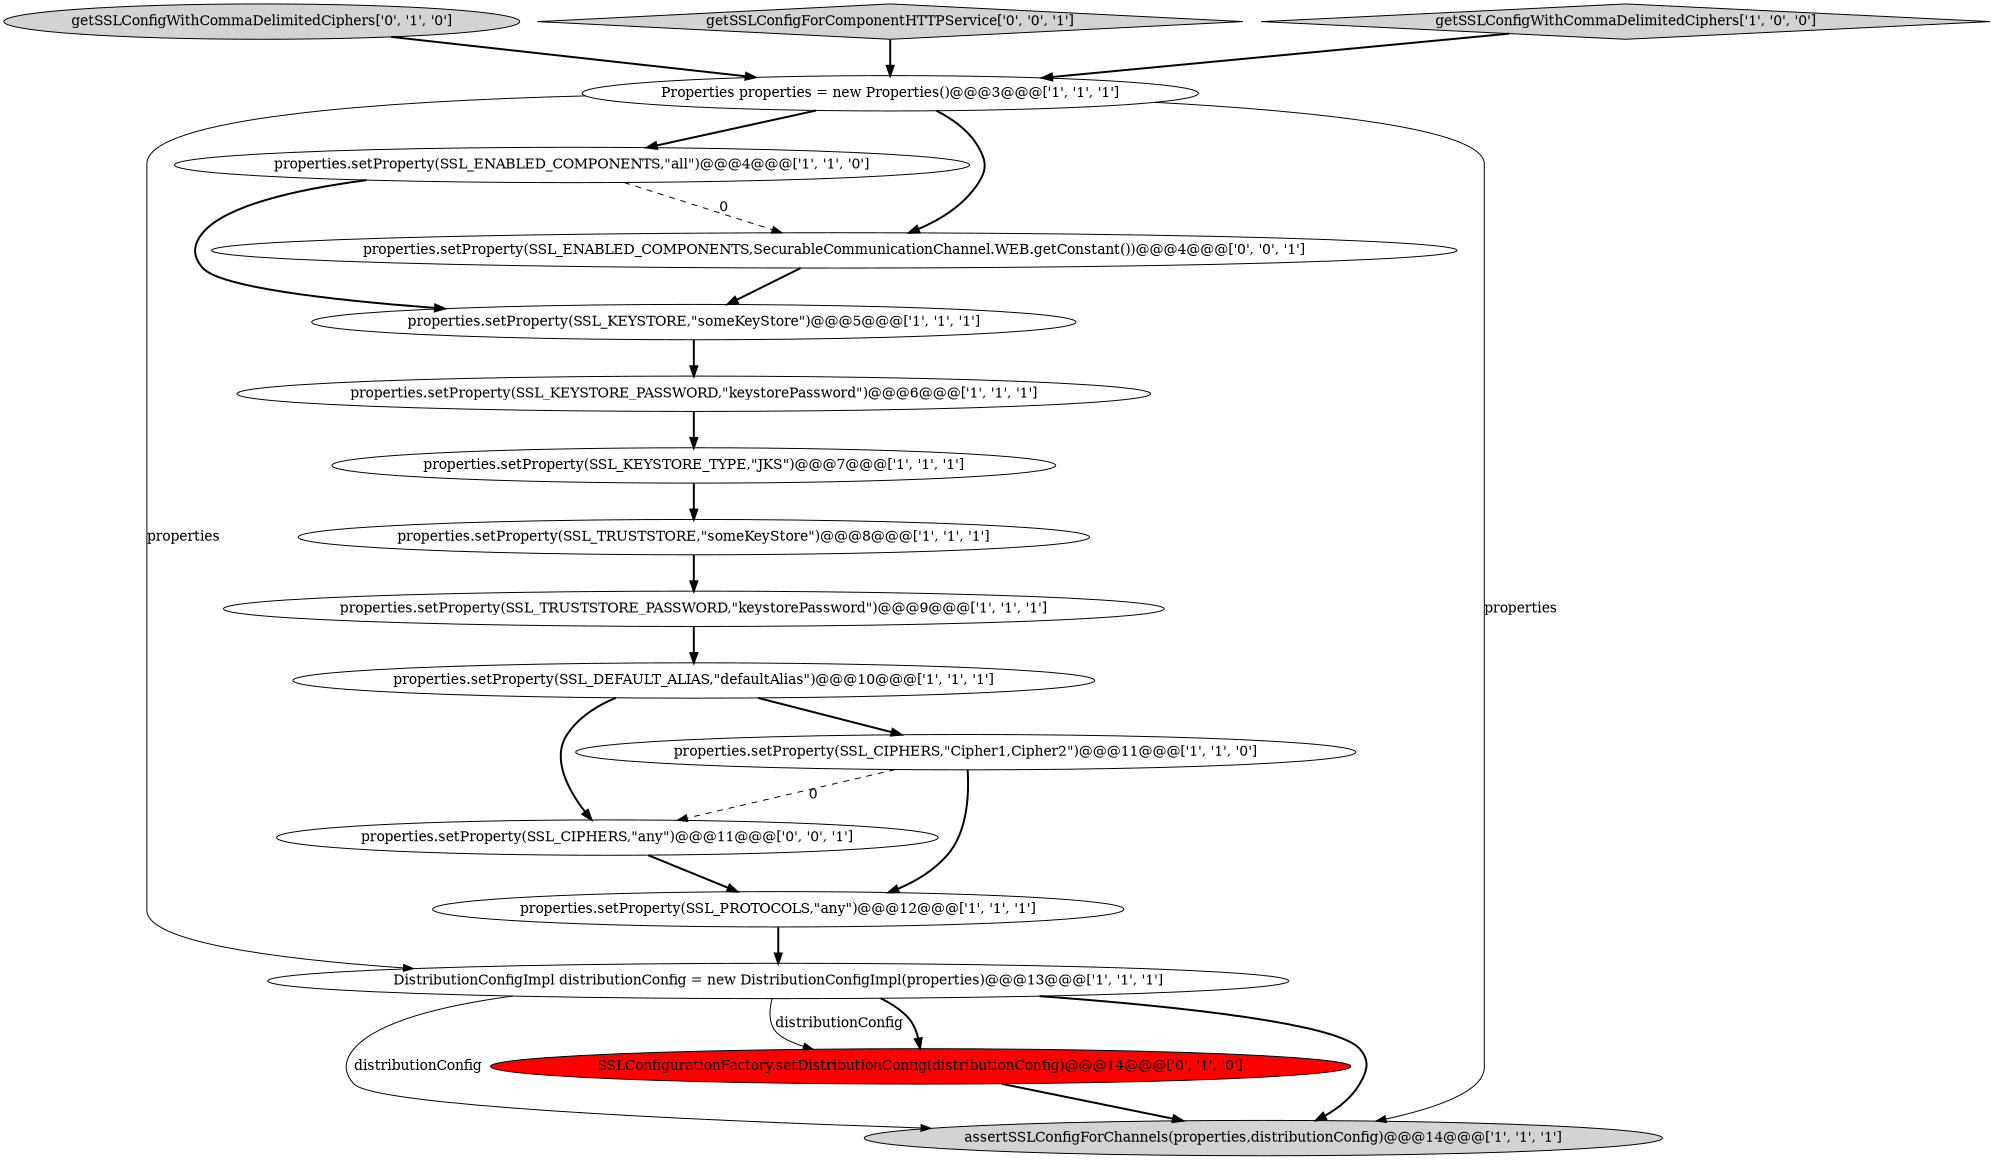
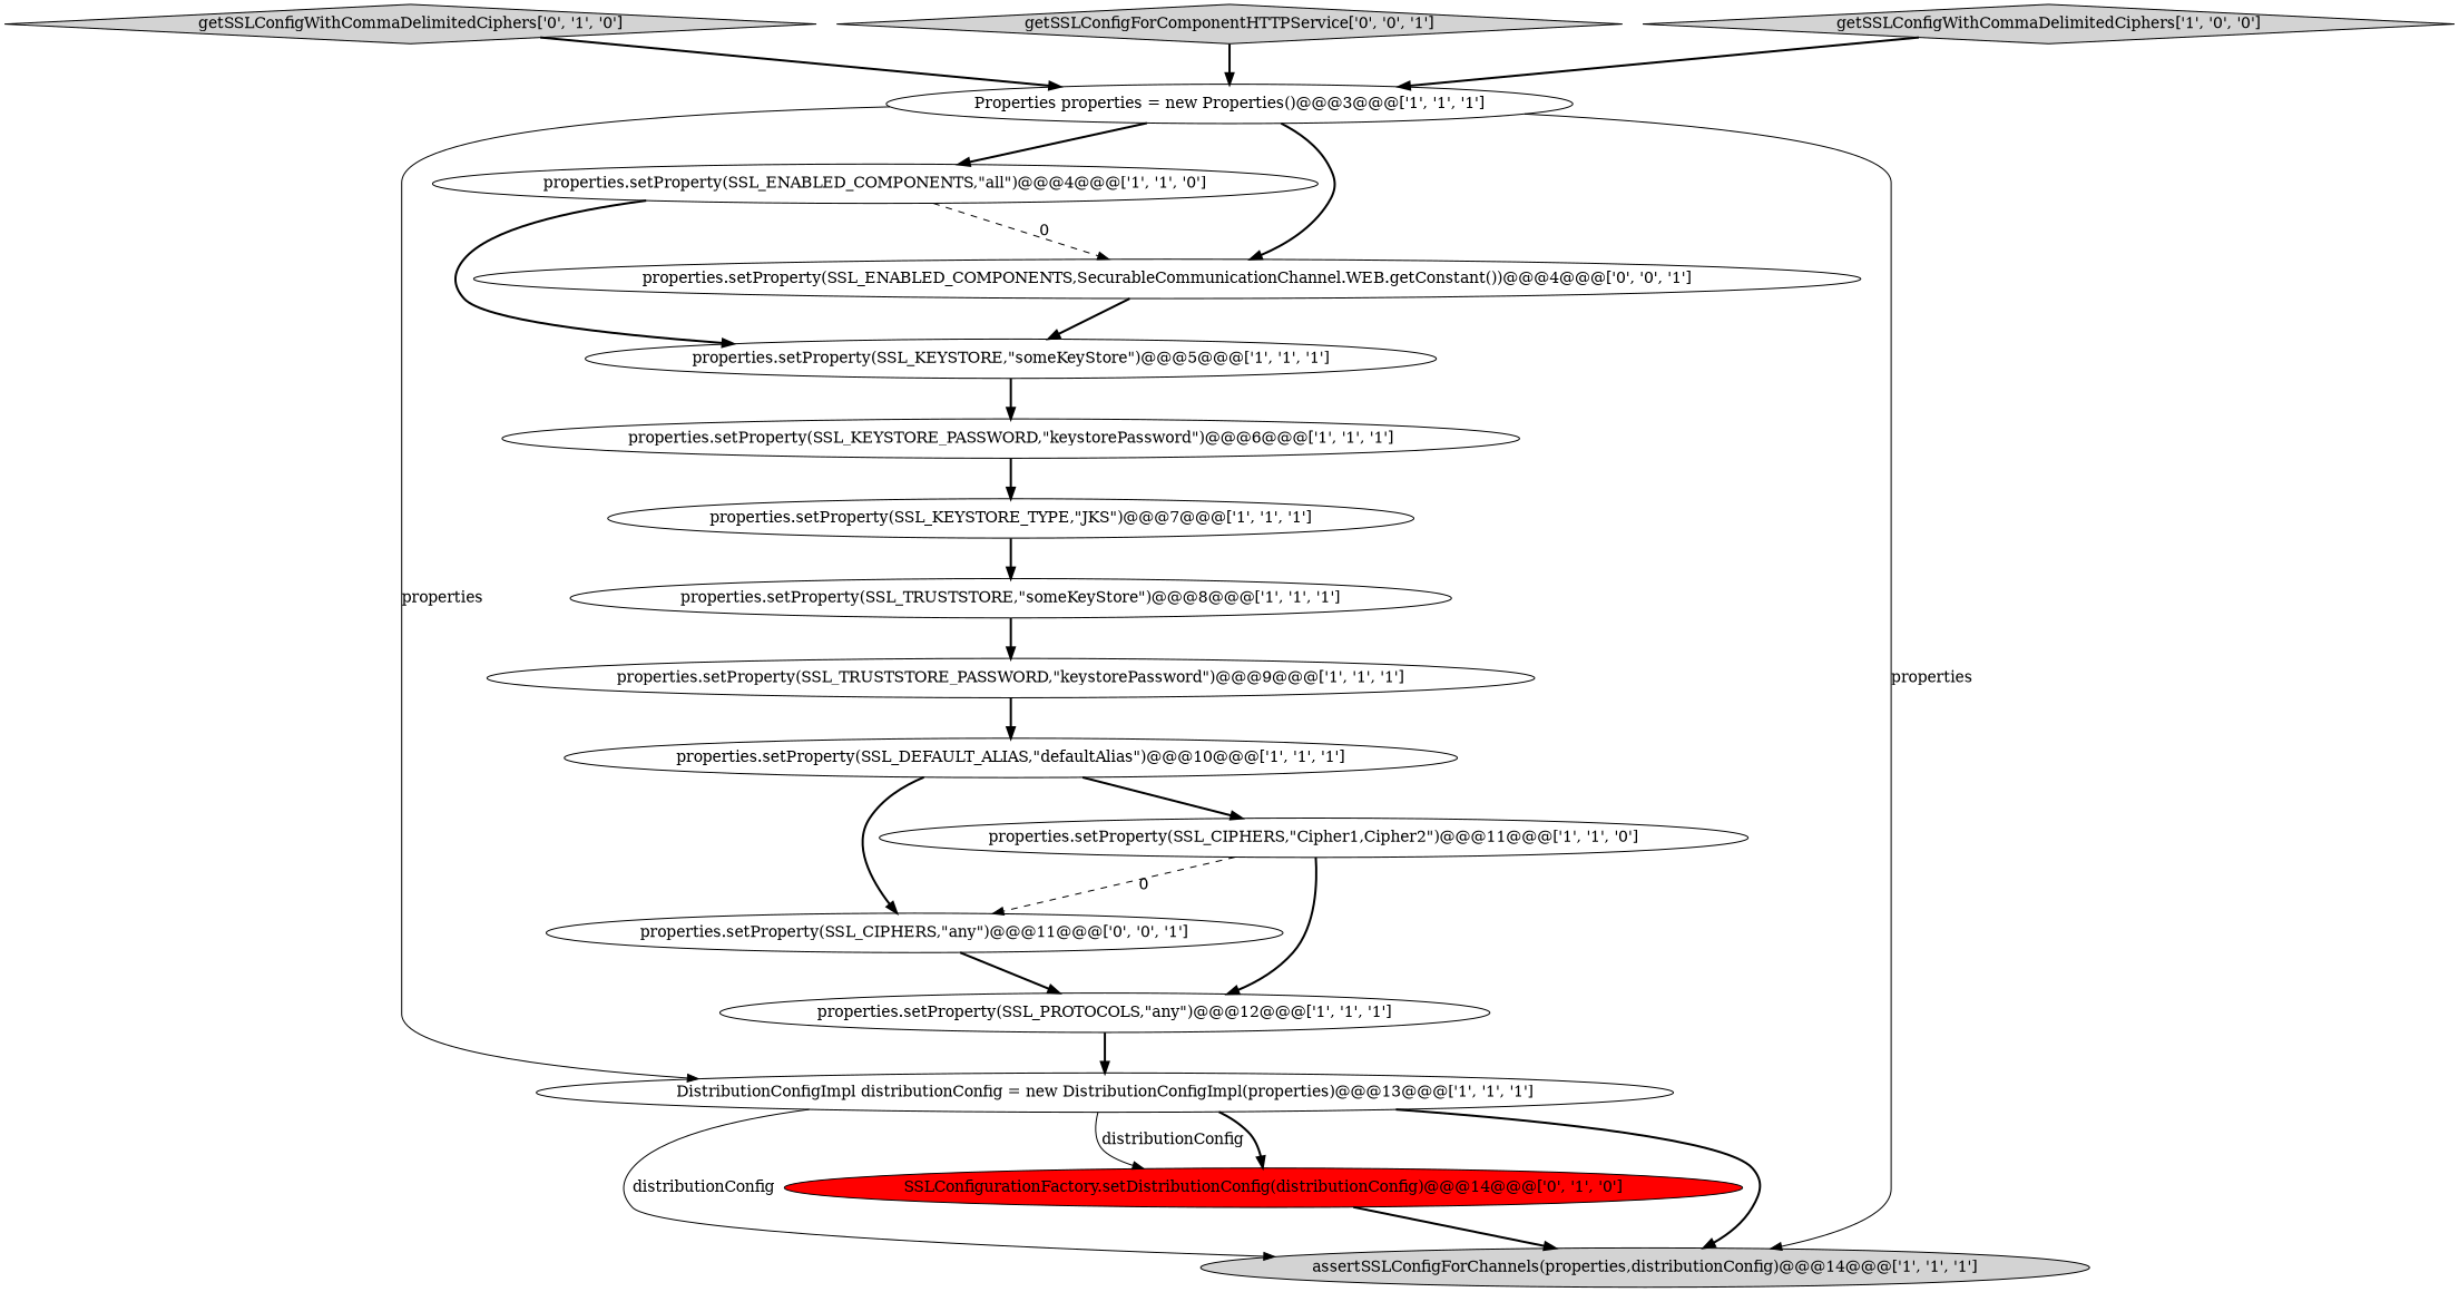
  digraph {
    node [fillcolor=white shape=ellipse style=filled]
    edge [style=bold]
    n1 [label="DistributionConfigImpl distributionConfig = new DistributionConfigImpl(properties)@@@13@@@['1', '1', '1']"]
    n2 [fillcolor=lightgray label="assertSSLConfigForChannels(properties,distributionConfig)@@@14@@@['1', '1', '1']"]
    n3 [fillcolor=red label="SSLConfigurationFactory.setDistributionConfig(distributionConfig)@@@14@@@['0', '1', '0']"]
    n4 [label="properties.setProperty(SSL_CIPHERS,\"Cipher1,Cipher2\")@@@11@@@['1', '1', '0']"]
    n5 [label="properties.setProperty(SSL_CIPHERS,\"any\")@@@11@@@['0', '0', '1']"]
    n6 [label="properties.setProperty(SSL_PROTOCOLS,\"any\")@@@12@@@['1', '1', '1']"]
    n7 [label="Properties properties = new Properties()@@@3@@@['1', '1', '1']"]
    n8 [label="properties.setProperty(SSL_ENABLED_COMPONENTS,SecurableCommunicationChannel.WEB.getConstant())@@@4@@@['0', '0', '1']"]
    n9 [label="properties.setProperty(SSL_ENABLED_COMPONENTS,\"all\")@@@4@@@['1', '1', '0']"]
-   n10 [fillcolor=lightgray label="getSSLConfigWithCommaDelimitedCiphers['0', '1', '0']"]
+   n10 [fillcolor=lightgray label="getSSLConfigWithCommaDelimitedCiphers['0', '1', '0']" shape=diamond]
    n11 [fillcolor=lightgray label="getSSLConfigForComponentHTTPService['0', '0', '1']" shape=diamond]
    n12 [label="properties.setProperty(SSL_KEYSTORE_TYPE,\"JKS\")@@@7@@@['1', '1', '1']"]
    n13 [label="properties.setProperty(SSL_TRUSTSTORE,\"someKeyStore\")@@@8@@@['1', '1', '1']"]
    n14 [label="properties.setProperty(SSL_DEFAULT_ALIAS,\"defaultAlias\")@@@10@@@['1', '1', '1']"]
    n15 [label="properties.setProperty(SSL_TRUSTSTORE_PASSWORD,\"keystorePassword\")@@@9@@@['1', '1', '1']"]
    n16 [label="properties.setProperty(SSL_KEYSTORE,\"someKeyStore\")@@@5@@@['1', '1', '1']"]
    n17 [label="properties.setProperty(SSL_KEYSTORE_PASSWORD,\"keystorePassword\")@@@6@@@['1', '1', '1']"]
    n18 [fillcolor=lightgray label="getSSLConfigWithCommaDelimitedCiphers['1', '0', '0']" shape=diamond]
    n1 -> n2
    n1 -> n2 [label=distributionConfig style=solid]
    n1 -> n3
    n1 -> n3 [label=distributionConfig style=solid]
    n3 -> n2
    n4 -> n5 [label=0 style=dashed]
    n4 -> n6
    n5 -> n6
    n6 -> n1
    n7 -> n1 [label=properties style=solid]
    n7 -> n2 [label=properties style=solid]
    n7 -> n8
    n7 -> n9
    n8 -> n16
    n9 -> n8 [label=0 style=dashed]
    n9 -> n16
    n10 -> n7
    n11 -> n7
    n12 -> n13
    n13 -> n15
    n14 -> n4
    n14 -> n5
    n15 -> n14
    n16 -> n17
    n17 -> n12
    n18 -> n7
  }
